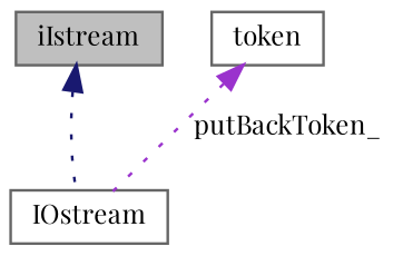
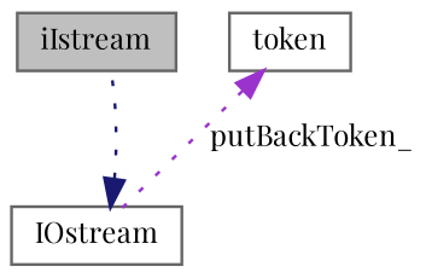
  digraph {
    fontname="Playfair Display"
    node [color=gray40 fillcolor=white fontname="Playfair Display" fontsize=10 shape=record style=filled]
    edge [dir=back fontname="Playfair Display" fontsize=10 labelfontname=Helvetica labelfontsize=10 style=dotted]
    n1 [fillcolor=grey75 fontcolor=black height=0.2 label=iIstream width=0.4]
    n2 [height=0.2 label=IOstream width=0.4]
    n3 [height=0.2 label=token width=0.4]
-   n1 -> n2 [color=midnightblue]
+   n2 -> n1 [color=midnightblue]
    n3 -> n2 [color=darkorchid3 label=" putBackToken_"]
  }
